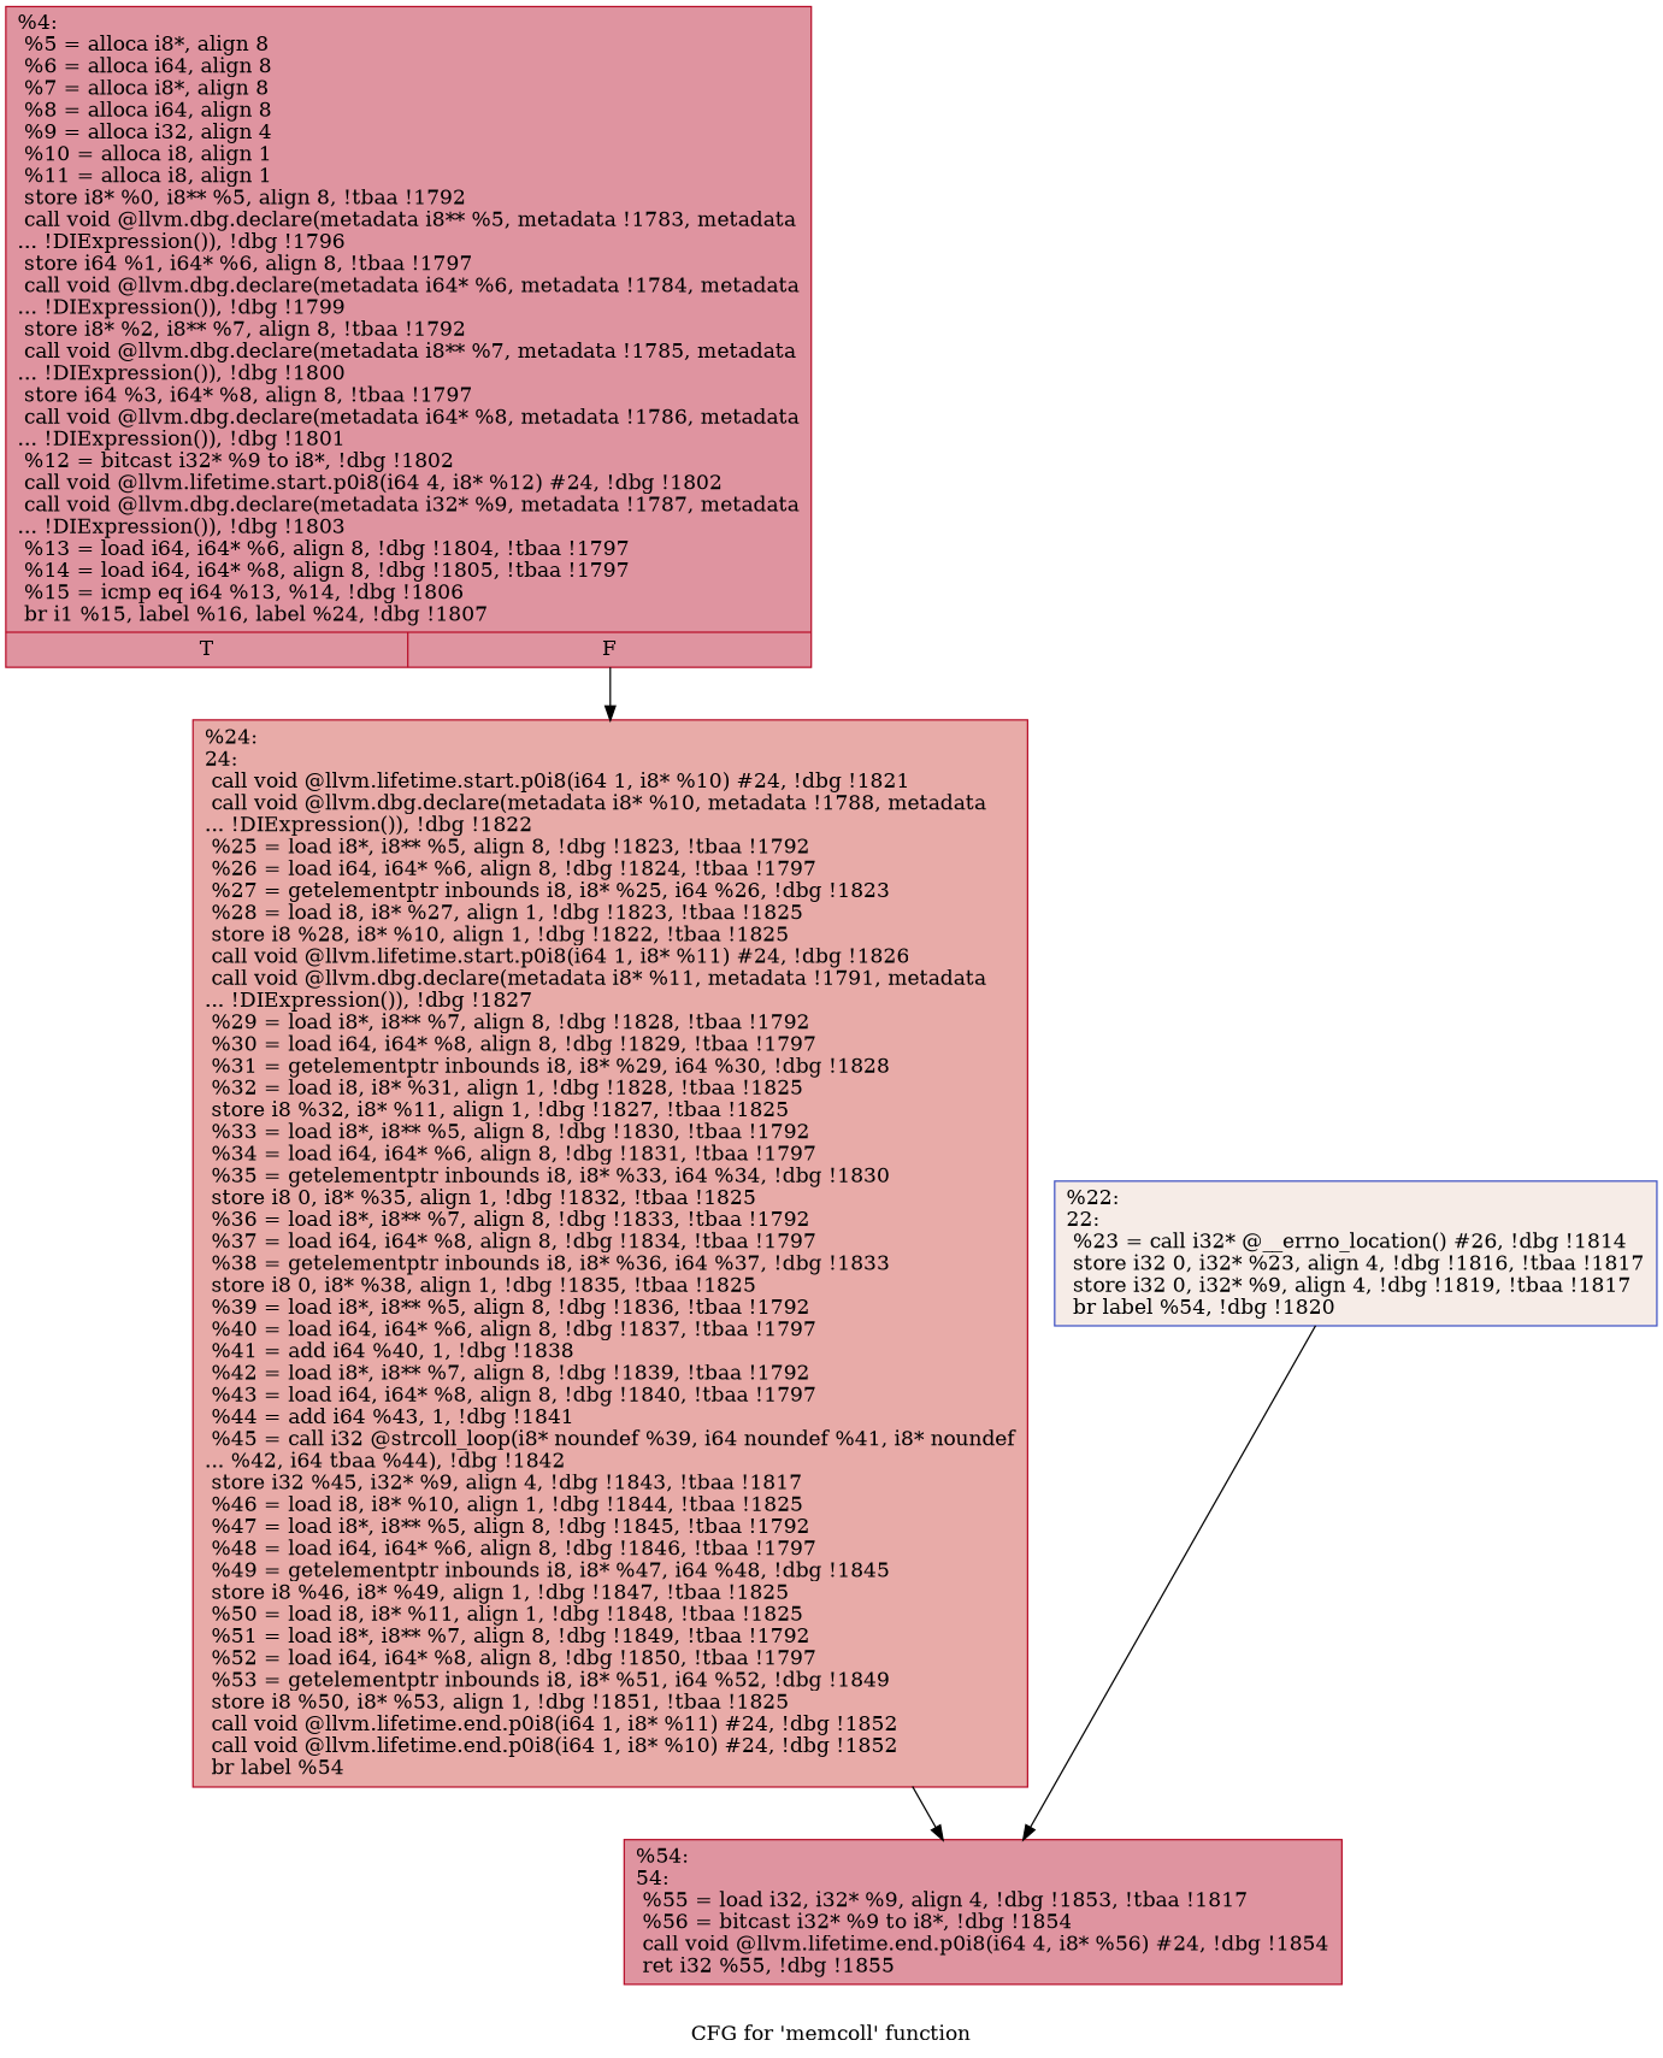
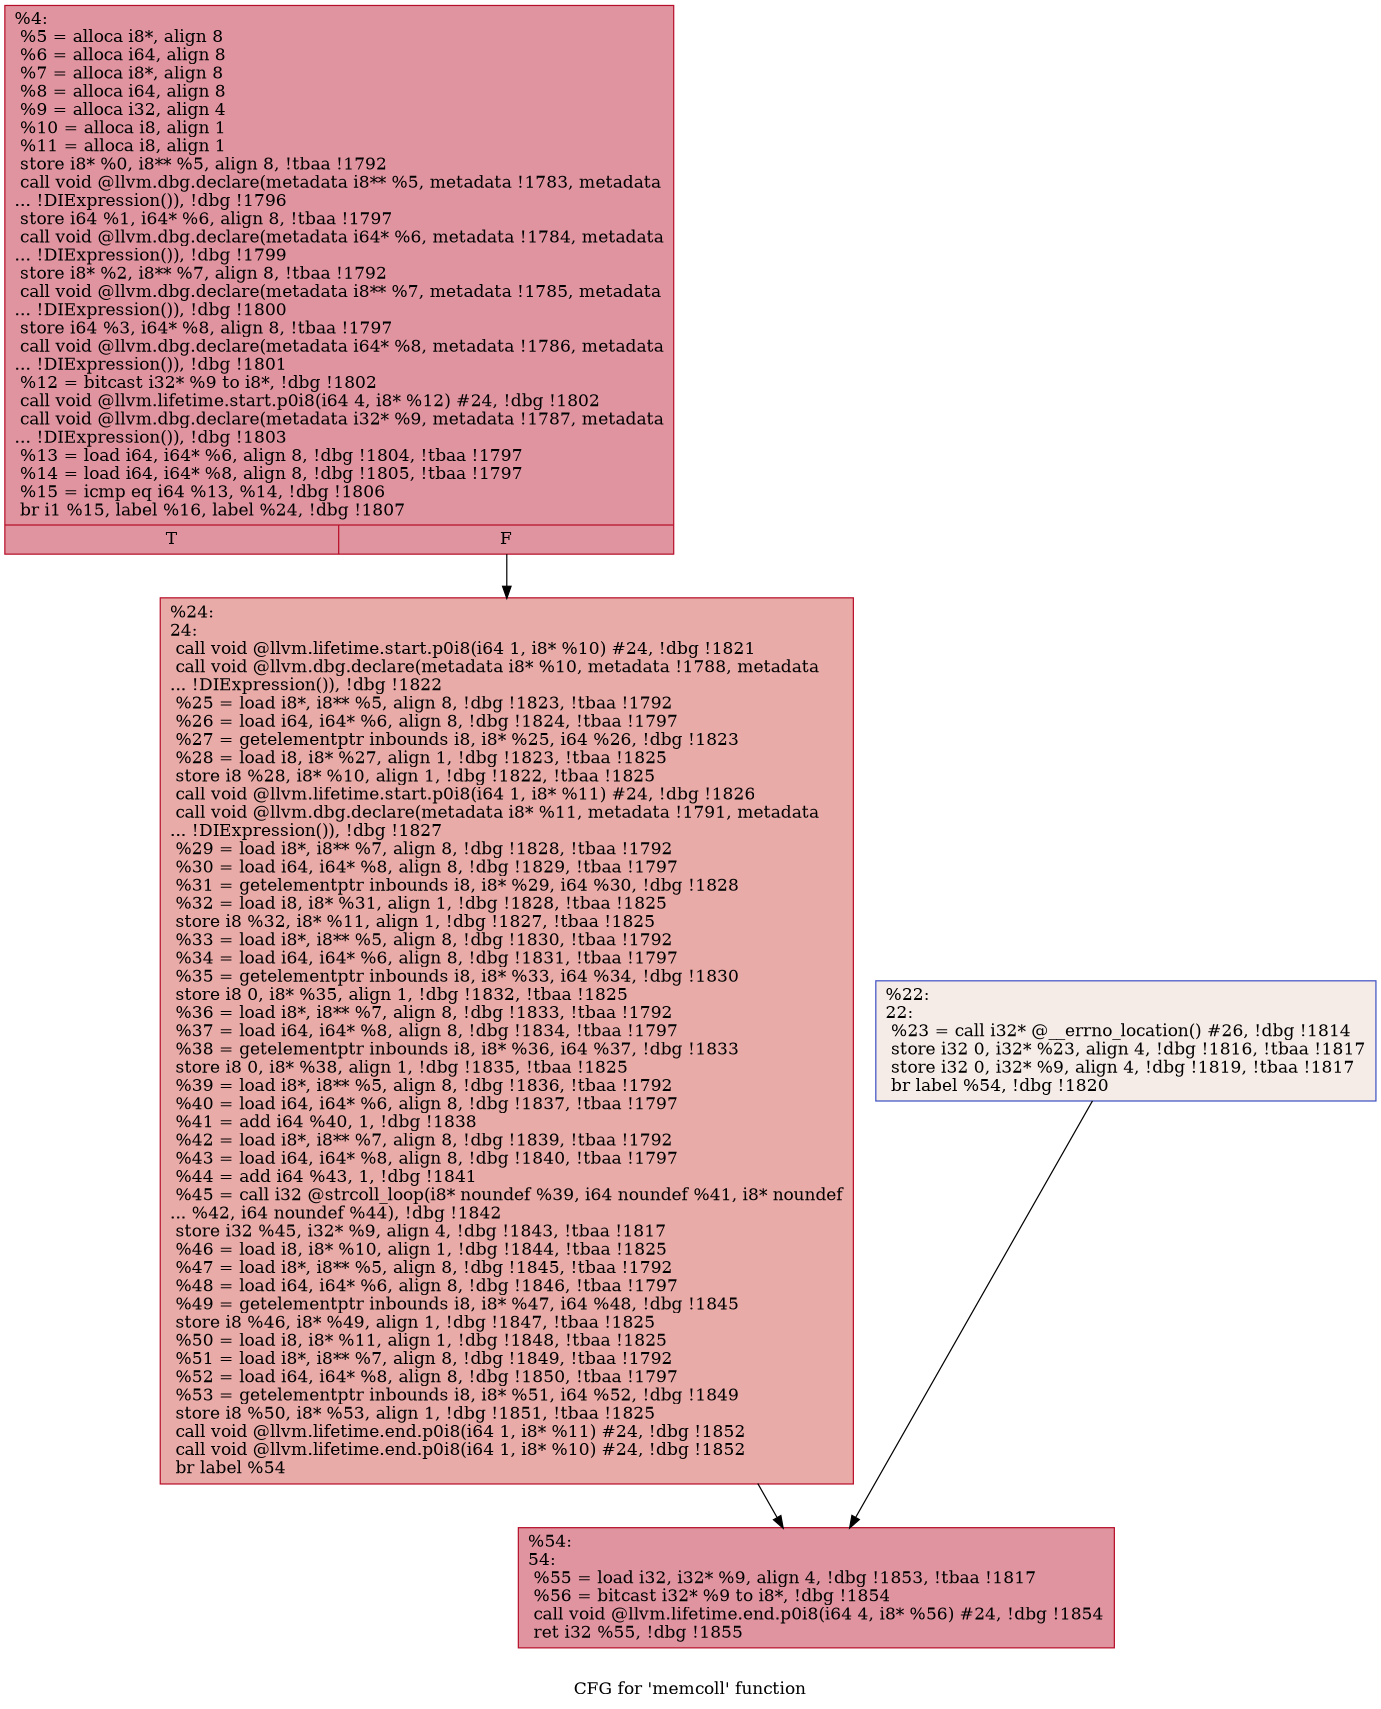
  digraph {
    label="CFG for 'memcoll' function"
    node [color="#b70d28ff" fillcolor="#b70d2870" shape=record style=filled]
    n1 [label="{%4:\l  %5 = alloca i8*, align 8\l  %6 = alloca i64, align 8\l  %7 = alloca i8*, align 8\l  %8 = alloca i64, align 8\l  %9 = alloca i32, align 4\l  %10 = alloca i8, align 1\l  %11 = alloca i8, align 1\l  store i8* %0, i8** %5, align 8, !tbaa !1792\l  call void @llvm.dbg.declare(metadata i8** %5, metadata !1783, metadata\l... !DIExpression()), !dbg !1796\l  store i64 %1, i64* %6, align 8, !tbaa !1797\l  call void @llvm.dbg.declare(metadata i64* %6, metadata !1784, metadata\l... !DIExpression()), !dbg !1799\l  store i8* %2, i8** %7, align 8, !tbaa !1792\l  call void @llvm.dbg.declare(metadata i8** %7, metadata !1785, metadata\l... !DIExpression()), !dbg !1800\l  store i64 %3, i64* %8, align 8, !tbaa !1797\l  call void @llvm.dbg.declare(metadata i64* %8, metadata !1786, metadata\l... !DIExpression()), !dbg !1801\l  %12 = bitcast i32* %9 to i8*, !dbg !1802\l  call void @llvm.lifetime.start.p0i8(i64 4, i8* %12) #24, !dbg !1802\l  call void @llvm.dbg.declare(metadata i32* %9, metadata !1787, metadata\l... !DIExpression()), !dbg !1803\l  %13 = load i64, i64* %6, align 8, !dbg !1804, !tbaa !1797\l  %14 = load i64, i64* %8, align 8, !dbg !1805, !tbaa !1797\l  %15 = icmp eq i64 %13, %14, !dbg !1806\l  br i1 %15, label %16, label %24, !dbg !1807\l|{<s0>T|<s1>F}}"]
-   n2 [fillcolor="#cc403a70" label="{%24:\l24:                                               \l  call void @llvm.lifetime.start.p0i8(i64 1, i8* %10) #24, !dbg !1821\l  call void @llvm.dbg.declare(metadata i8* %10, metadata !1788, metadata\l... !DIExpression()), !dbg !1822\l  %25 = load i8*, i8** %5, align 8, !dbg !1823, !tbaa !1792\l  %26 = load i64, i64* %6, align 8, !dbg !1824, !tbaa !1797\l  %27 = getelementptr inbounds i8, i8* %25, i64 %26, !dbg !1823\l  %28 = load i8, i8* %27, align 1, !dbg !1823, !tbaa !1825\l  store i8 %28, i8* %10, align 1, !dbg !1822, !tbaa !1825\l  call void @llvm.lifetime.start.p0i8(i64 1, i8* %11) #24, !dbg !1826\l  call void @llvm.dbg.declare(metadata i8* %11, metadata !1791, metadata\l... !DIExpression()), !dbg !1827\l  %29 = load i8*, i8** %7, align 8, !dbg !1828, !tbaa !1792\l  %30 = load i64, i64* %8, align 8, !dbg !1829, !tbaa !1797\l  %31 = getelementptr inbounds i8, i8* %29, i64 %30, !dbg !1828\l  %32 = load i8, i8* %31, align 1, !dbg !1828, !tbaa !1825\l  store i8 %32, i8* %11, align 1, !dbg !1827, !tbaa !1825\l  %33 = load i8*, i8** %5, align 8, !dbg !1830, !tbaa !1792\l  %34 = load i64, i64* %6, align 8, !dbg !1831, !tbaa !1797\l  %35 = getelementptr inbounds i8, i8* %33, i64 %34, !dbg !1830\l  store i8 0, i8* %35, align 1, !dbg !1832, !tbaa !1825\l  %36 = load i8*, i8** %7, align 8, !dbg !1833, !tbaa !1792\l  %37 = load i64, i64* %8, align 8, !dbg !1834, !tbaa !1797\l  %38 = getelementptr inbounds i8, i8* %36, i64 %37, !dbg !1833\l  store i8 0, i8* %38, align 1, !dbg !1835, !tbaa !1825\l  %39 = load i8*, i8** %5, align 8, !dbg !1836, !tbaa !1792\l  %40 = load i64, i64* %6, align 8, !dbg !1837, !tbaa !1797\l  %41 = add i64 %40, 1, !dbg !1838\l  %42 = load i8*, i8** %7, align 8, !dbg !1839, !tbaa !1792\l  %43 = load i64, i64* %8, align 8, !dbg !1840, !tbaa !1797\l  %44 = add i64 %43, 1, !dbg !1841\l  %45 = call i32 @strcoll_loop(i8* noundef %39, i64 noundef %41, i8* noundef\l... %42, i64 tbaa %44), !dbg !1842\l  store i32 %45, i32* %9, align 4, !dbg !1843, !tbaa !1817\l  %46 = load i8, i8* %10, align 1, !dbg !1844, !tbaa !1825\l  %47 = load i8*, i8** %5, align 8, !dbg !1845, !tbaa !1792\l  %48 = load i64, i64* %6, align 8, !dbg !1846, !tbaa !1797\l  %49 = getelementptr inbounds i8, i8* %47, i64 %48, !dbg !1845\l  store i8 %46, i8* %49, align 1, !dbg !1847, !tbaa !1825\l  %50 = load i8, i8* %11, align 1, !dbg !1848, !tbaa !1825\l  %51 = load i8*, i8** %7, align 8, !dbg !1849, !tbaa !1792\l  %52 = load i64, i64* %8, align 8, !dbg !1850, !tbaa !1797\l  %53 = getelementptr inbounds i8, i8* %51, i64 %52, !dbg !1849\l  store i8 %50, i8* %53, align 1, !dbg !1851, !tbaa !1825\l  call void @llvm.lifetime.end.p0i8(i64 1, i8* %11) #24, !dbg !1852\l  call void @llvm.lifetime.end.p0i8(i64 1, i8* %10) #24, !dbg !1852\l  br label %54\l}"]
+   n2 [fillcolor="#cc403a70" label="{%24:\l24:                                               \l  call void @llvm.lifetime.start.p0i8(i64 1, i8* %10) #24, !dbg !1821\l  call void @llvm.dbg.declare(metadata i8* %10, metadata !1788, metadata\l... !DIExpression()), !dbg !1822\l  %25 = load i8*, i8** %5, align 8, !dbg !1823, !tbaa !1792\l  %26 = load i64, i64* %6, align 8, !dbg !1824, !tbaa !1797\l  %27 = getelementptr inbounds i8, i8* %25, i64 %26, !dbg !1823\l  %28 = load i8, i8* %27, align 1, !dbg !1823, !tbaa !1825\l  store i8 %28, i8* %10, align 1, !dbg !1822, !tbaa !1825\l  call void @llvm.lifetime.start.p0i8(i64 1, i8* %11) #24, !dbg !1826\l  call void @llvm.dbg.declare(metadata i8* %11, metadata !1791, metadata\l... !DIExpression()), !dbg !1827\l  %29 = load i8*, i8** %7, align 8, !dbg !1828, !tbaa !1792\l  %30 = load i64, i64* %8, align 8, !dbg !1829, !tbaa !1797\l  %31 = getelementptr inbounds i8, i8* %29, i64 %30, !dbg !1828\l  %32 = load i8, i8* %31, align 1, !dbg !1828, !tbaa !1825\l  store i8 %32, i8* %11, align 1, !dbg !1827, !tbaa !1825\l  %33 = load i8*, i8** %5, align 8, !dbg !1830, !tbaa !1792\l  %34 = load i64, i64* %6, align 8, !dbg !1831, !tbaa !1797\l  %35 = getelementptr inbounds i8, i8* %33, i64 %34, !dbg !1830\l  store i8 0, i8* %35, align 1, !dbg !1832, !tbaa !1825\l  %36 = load i8*, i8** %7, align 8, !dbg !1833, !tbaa !1792\l  %37 = load i64, i64* %8, align 8, !dbg !1834, !tbaa !1797\l  %38 = getelementptr inbounds i8, i8* %36, i64 %37, !dbg !1833\l  store i8 0, i8* %38, align 1, !dbg !1835, !tbaa !1825\l  %39 = load i8*, i8** %5, align 8, !dbg !1836, !tbaa !1792\l  %40 = load i64, i64* %6, align 8, !dbg !1837, !tbaa !1797\l  %41 = add i64 %40, 1, !dbg !1838\l  %42 = load i8*, i8** %7, align 8, !dbg !1839, !tbaa !1792\l  %43 = load i64, i64* %8, align 8, !dbg !1840, !tbaa !1797\l  %44 = add i64 %43, 1, !dbg !1841\l  %45 = call i32 @strcoll_loop(i8* noundef %39, i64 noundef %41, i8* noundef\l... %42, i64 noundef %44), !dbg !1842\l  store i32 %45, i32* %9, align 4, !dbg !1843, !tbaa !1817\l  %46 = load i8, i8* %10, align 1, !dbg !1844, !tbaa !1825\l  %47 = load i8*, i8** %5, align 8, !dbg !1845, !tbaa !1792\l  %48 = load i64, i64* %6, align 8, !dbg !1846, !tbaa !1797\l  %49 = getelementptr inbounds i8, i8* %47, i64 %48, !dbg !1845\l  store i8 %46, i8* %49, align 1, !dbg !1847, !tbaa !1825\l  %50 = load i8, i8* %11, align 1, !dbg !1848, !tbaa !1825\l  %51 = load i8*, i8** %7, align 8, !dbg !1849, !tbaa !1792\l  %52 = load i64, i64* %8, align 8, !dbg !1850, !tbaa !1797\l  %53 = getelementptr inbounds i8, i8* %51, i64 %52, !dbg !1849\l  store i8 %50, i8* %53, align 1, !dbg !1851, !tbaa !1825\l  call void @llvm.lifetime.end.p0i8(i64 1, i8* %11) #24, !dbg !1852\l  call void @llvm.lifetime.end.p0i8(i64 1, i8* %10) #24, !dbg !1852\l  br label %54\l}"]
    n3 [label="{%54:\l54:                                               \l  %55 = load i32, i32* %9, align 4, !dbg !1853, !tbaa !1817\l  %56 = bitcast i32* %9 to i8*, !dbg !1854\l  call void @llvm.lifetime.end.p0i8(i64 4, i8* %56) #24, !dbg !1854\l  ret i32 %55, !dbg !1855\l}"]
    n4 [color="#3d50c3ff" fillcolor="#ead5c970" label="{%22:\l22:                                               \l  %23 = call i32* @__errno_location() #26, !dbg !1814\l  store i32 0, i32* %23, align 4, !dbg !1816, !tbaa !1817\l  store i32 0, i32* %9, align 4, !dbg !1819, !tbaa !1817\l  br label %54, !dbg !1820\l}"]
    n1 -> n2 [tailport=s1]
    n2 -> n3
    n4 -> n3
  }
